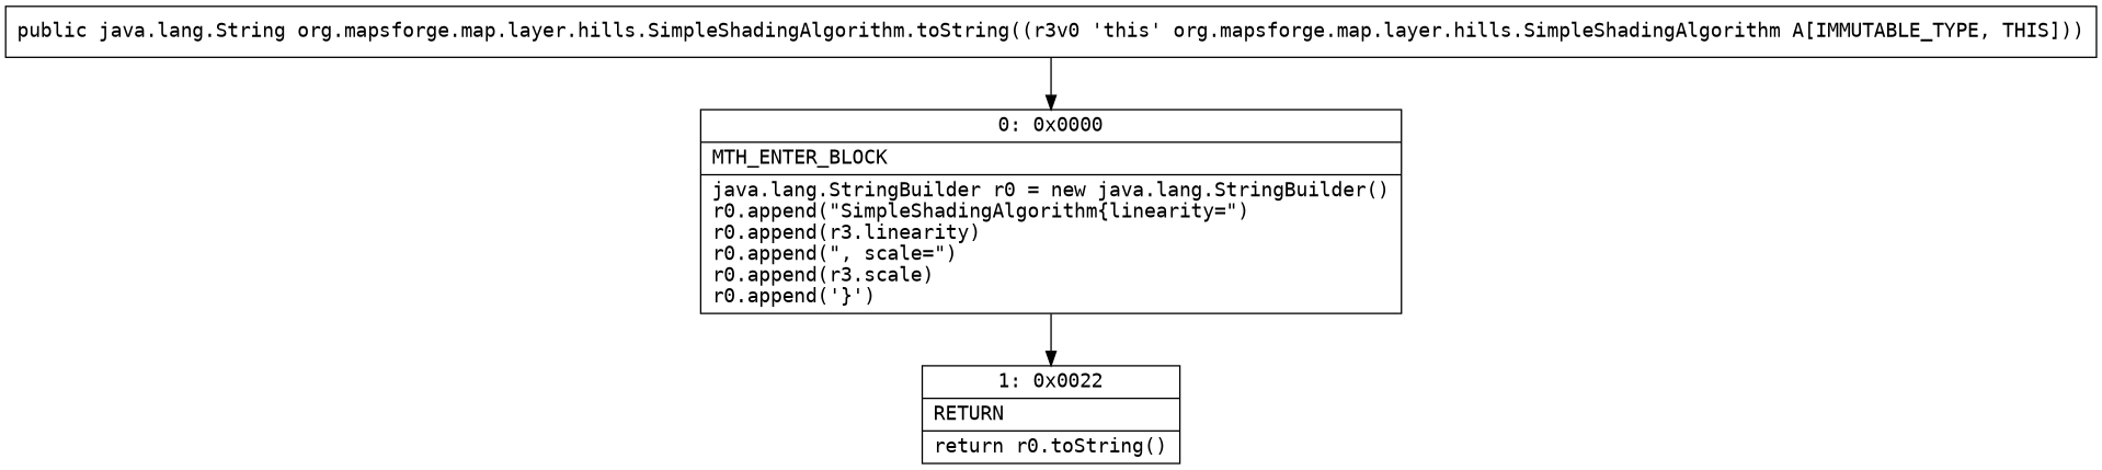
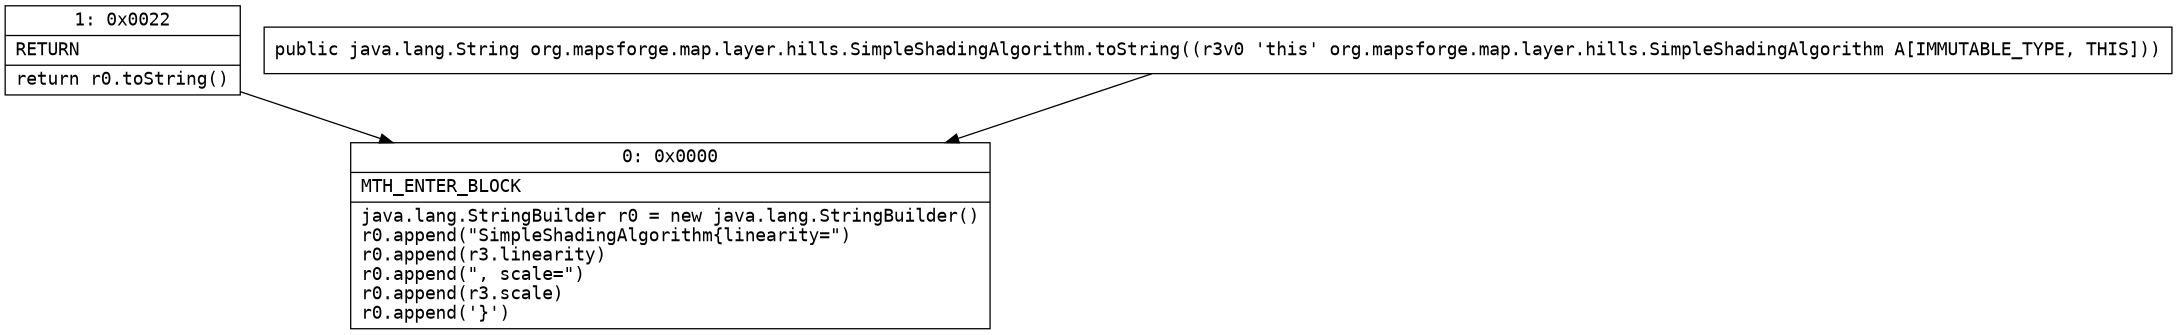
  digraph {
    fontname="DejaVu Sans Mono"
    node [shape=record fontname="DejaVu Sans Mono"]
    edge [fontname="DejaVu Sans Mono"]
    n1 [label="{0\:\ 0x0000|MTH_ENTER_BLOCK\l|java.lang.StringBuilder r0 = new java.lang.StringBuilder()\lr0.append(\"SimpleShadingAlgorithm\{linearity=\")\lr0.append(r3.linearity)\lr0.append(\", scale=\")\lr0.append(r3.scale)\lr0.append('\}')\l}"]
    n2 [label="{1\:\ 0x0022|RETURN\l|return r0.toString()\l}"]
    n3 [label="{public java.lang.String org.mapsforge.map.layer.hills.SimpleShadingAlgorithm.toString((r3v0 'this' org.mapsforge.map.layer.hills.SimpleShadingAlgorithm A[IMMUTABLE_TYPE, THIS])) }"]
-   n1 -> n2
+   n2 -> n1
    n3 -> n1
  }
